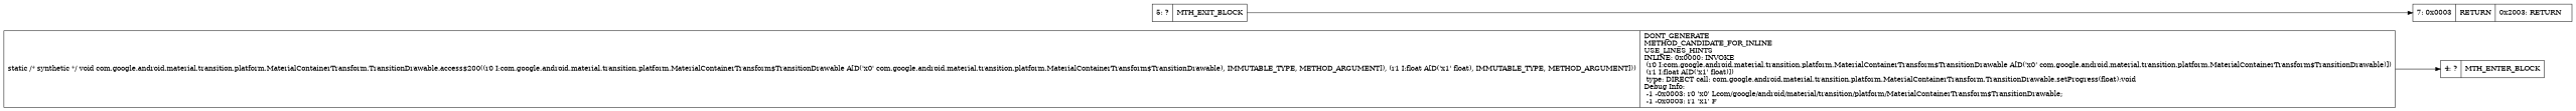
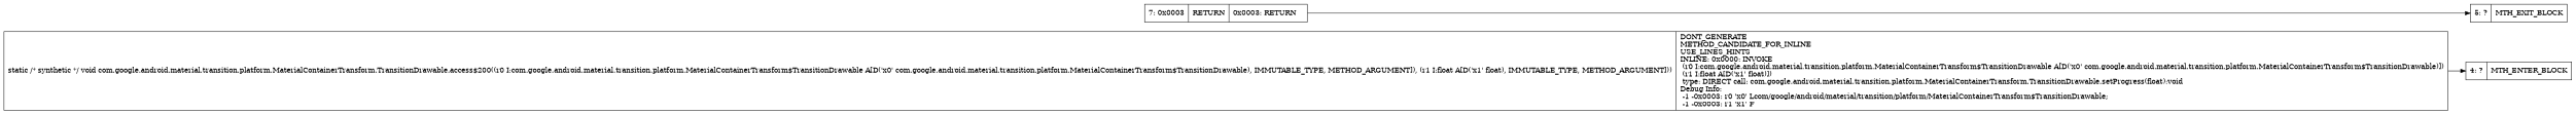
  digraph {
    rankdir=LR
    node [shape=record]
    n1 [label="{4\:\ ?|MTH_ENTER_BLOCK\l}"]
-   n2 [label="{7\:\ 0x0003|RETURN\l|0x2003: RETURN   \l}"]
+   n2 [label="{7\:\ 0x0003|RETURN\l|0x0003: RETURN   \l}"]
    n3 [label="{5\:\ ?|MTH_EXIT_BLOCK\l}"]
    n4 [label="{static \/* synthetic *\/ void com.google.android.material.transition.platform.MaterialContainerTransform.TransitionDrawable.access$200((r0 I:com.google.android.material.transition.platform.MaterialContainerTransform$TransitionDrawable A[D('x0' com.google.android.material.transition.platform.MaterialContainerTransform$TransitionDrawable), IMMUTABLE_TYPE, METHOD_ARGUMENT]), (r1 I:float A[D('x1' float), IMMUTABLE_TYPE, METHOD_ARGUMENT]))  | DONT_GENERATE\lMETHOD_CANDIDATE_FOR_INLINE\lUSE_LINES_HINTS\lINLINE: 0x0000: INVOKE  \l  (r0 I:com.google.android.material.transition.platform.MaterialContainerTransform$TransitionDrawable A[D('x0' com.google.android.material.transition.platform.MaterialContainerTransform$TransitionDrawable)])\l  (r1 I:float A[D('x1' float)])\l type: DIRECT call: com.google.android.material.transition.platform.MaterialContainerTransform.TransitionDrawable.setProgress(float):void\lDebug Info:\l  \-1 \-0x0003: r0 'x0' Lcom\/google\/android\/material\/transition\/platform\/MaterialContainerTransform$TransitionDrawable;\l  \-1 \-0x0003: r1 'x1' F\l}"]
-   n3 -> n2
+   n2 -> n3
    n4 -> n1
  }
